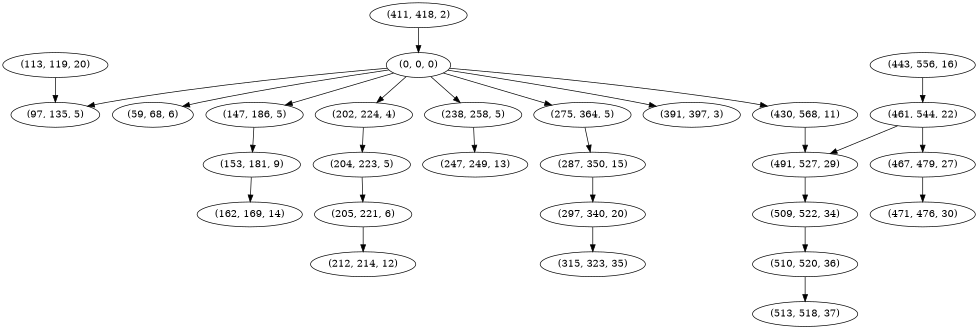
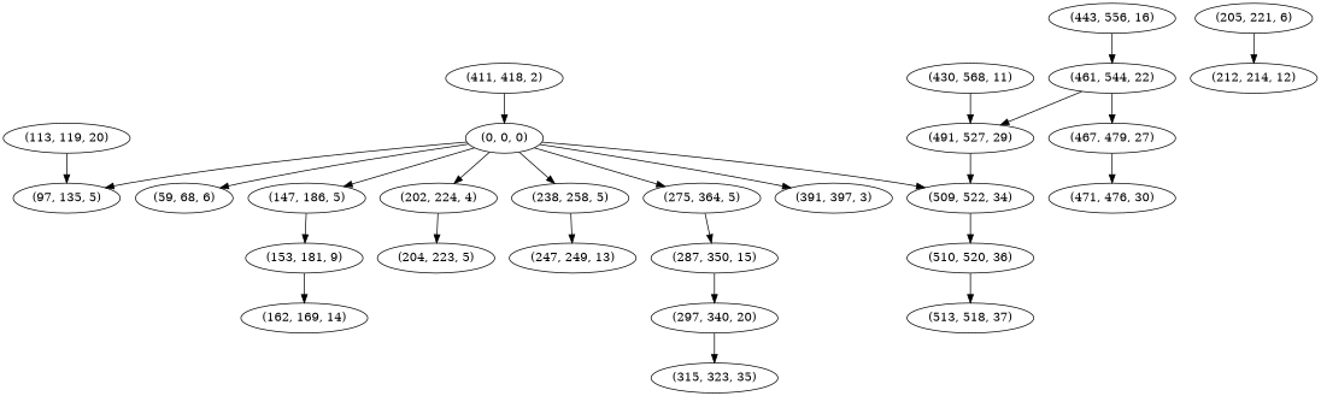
  digraph {
    fontname="DejaVu Serif"
    node [fontname="DejaVu Serif"]
    edge [fontname="DejaVu Serif"]
    "(0, 0, 0)"
    "(59, 68, 6)"
    "(97, 135, 5)"
    "(147, 186, 5)"
    "(202, 224, 4)"
    "(238, 258, 5)"
    "(275, 364, 5)"
    "(391, 397, 3)"
    "(430, 568, 11)"
    "(153, 181, 9)"
    "(204, 223, 5)"
    "(247, 249, 13)"
    "(287, 350, 15)"
    "(411, 418, 2)"
    "(491, 527, 29)"
    "(113, 119, 20)"
    "(162, 169, 14)"
    "(205, 221, 6)"
    "(212, 214, 12)"
    "(297, 340, 20)"
    "(315, 323, 35)"
    "(443, 556, 16)"
    "(461, 544, 22)"
    "(467, 479, 27)"
    "(471, 476, 30)"
    "(509, 522, 34)"
    n27 [label="(510, 520, 36)"]
    "(513, 518, 37)"
    "(0, 0, 0)" -> "(59, 68, 6)"
    "(0, 0, 0)" -> "(97, 135, 5)"
    "(0, 0, 0)" -> "(147, 186, 5)"
    "(0, 0, 0)" -> "(202, 224, 4)"
    "(0, 0, 0)" -> "(238, 258, 5)"
    "(0, 0, 0)" -> "(275, 364, 5)"
    "(0, 0, 0)" -> "(391, 397, 3)"
-   "(0, 0, 0)" -> "(430, 568, 11)"
+   "(0, 0, 0)" -> "(509, 522, 34)"
    "(147, 186, 5)" -> "(153, 181, 9)"
    "(202, 224, 4)" -> "(204, 223, 5)"
    "(238, 258, 5)" -> "(247, 249, 13)"
    "(275, 364, 5)" -> "(287, 350, 15)"
    "(430, 568, 11)" -> "(491, 527, 29)"
    "(153, 181, 9)" -> "(162, 169, 14)"
-   "(204, 223, 5)" -> "(205, 221, 6)"
    "(287, 350, 15)" -> "(297, 340, 20)"
    "(411, 418, 2)" -> "(0, 0, 0)"
    "(491, 527, 29)" -> "(509, 522, 34)"
    "(113, 119, 20)" -> "(97, 135, 5)"
    "(205, 221, 6)" -> "(212, 214, 12)"
    "(297, 340, 20)" -> "(315, 323, 35)"
    "(443, 556, 16)" -> "(461, 544, 22)"
    "(461, 544, 22)" -> "(491, 527, 29)"
    "(461, 544, 22)" -> "(467, 479, 27)"
    "(467, 479, 27)" -> "(471, 476, 30)"
    "(509, 522, 34)" -> n27
    n27 -> "(513, 518, 37)"
  }
